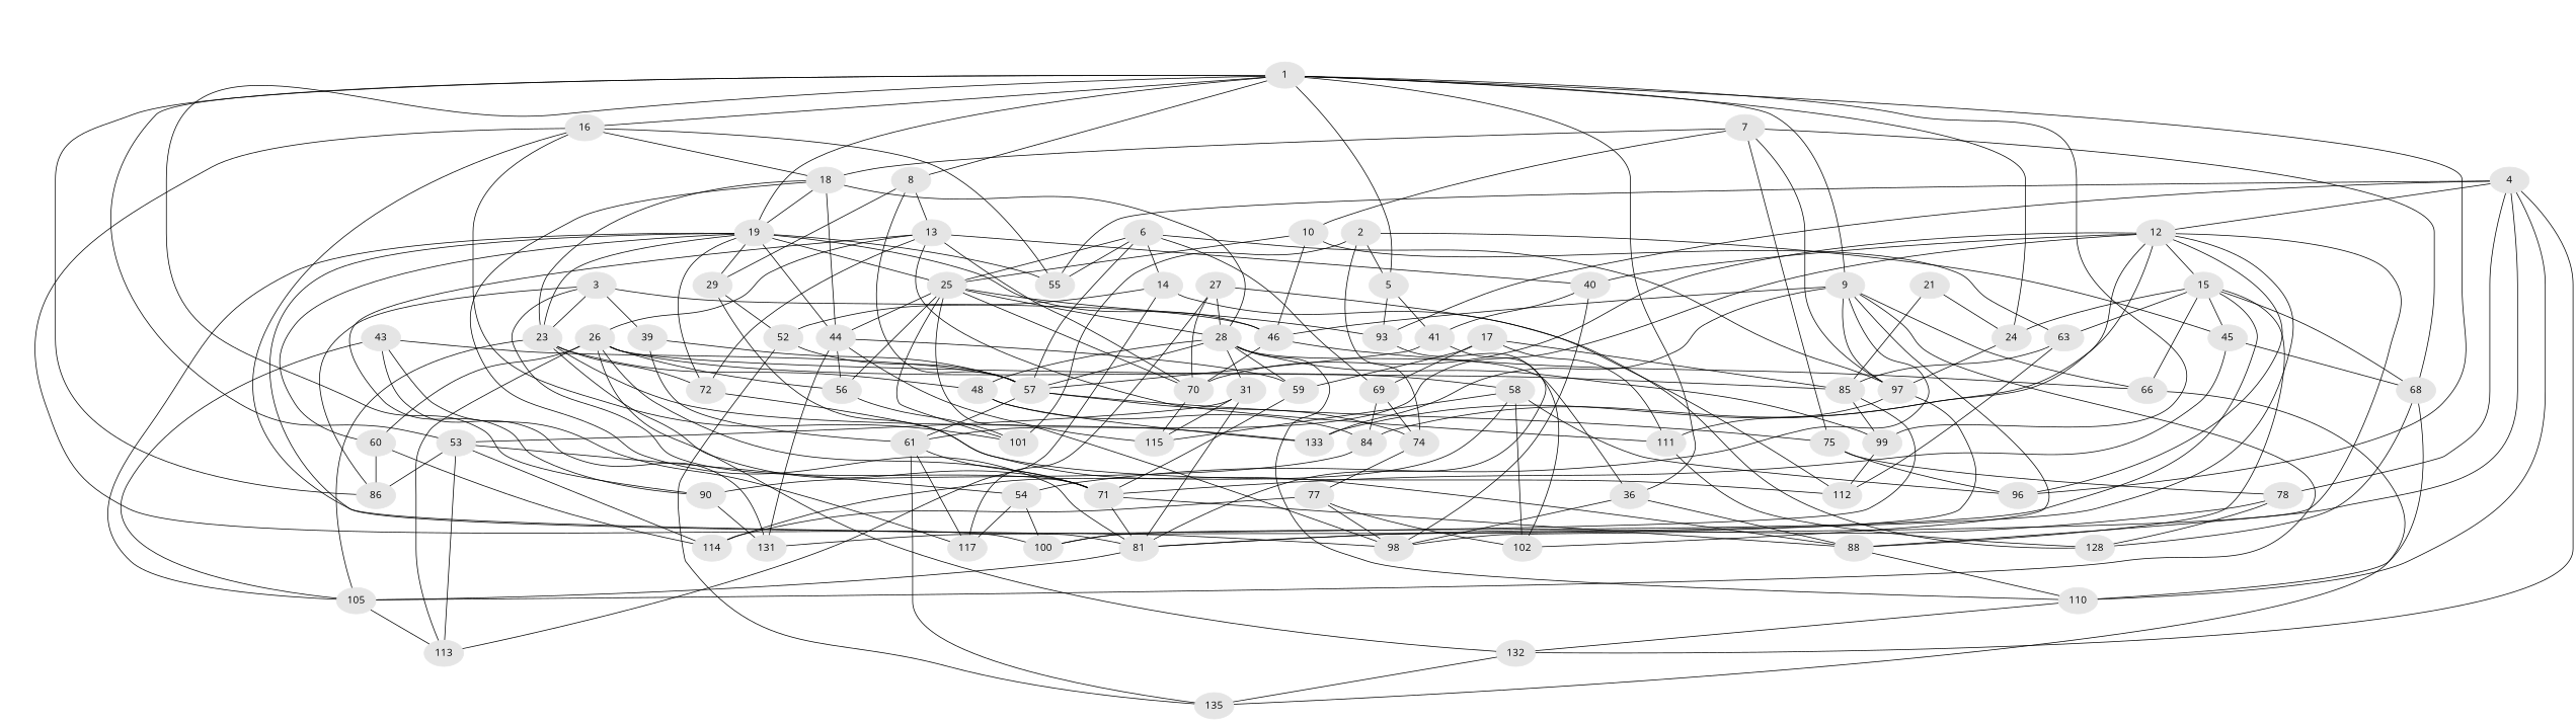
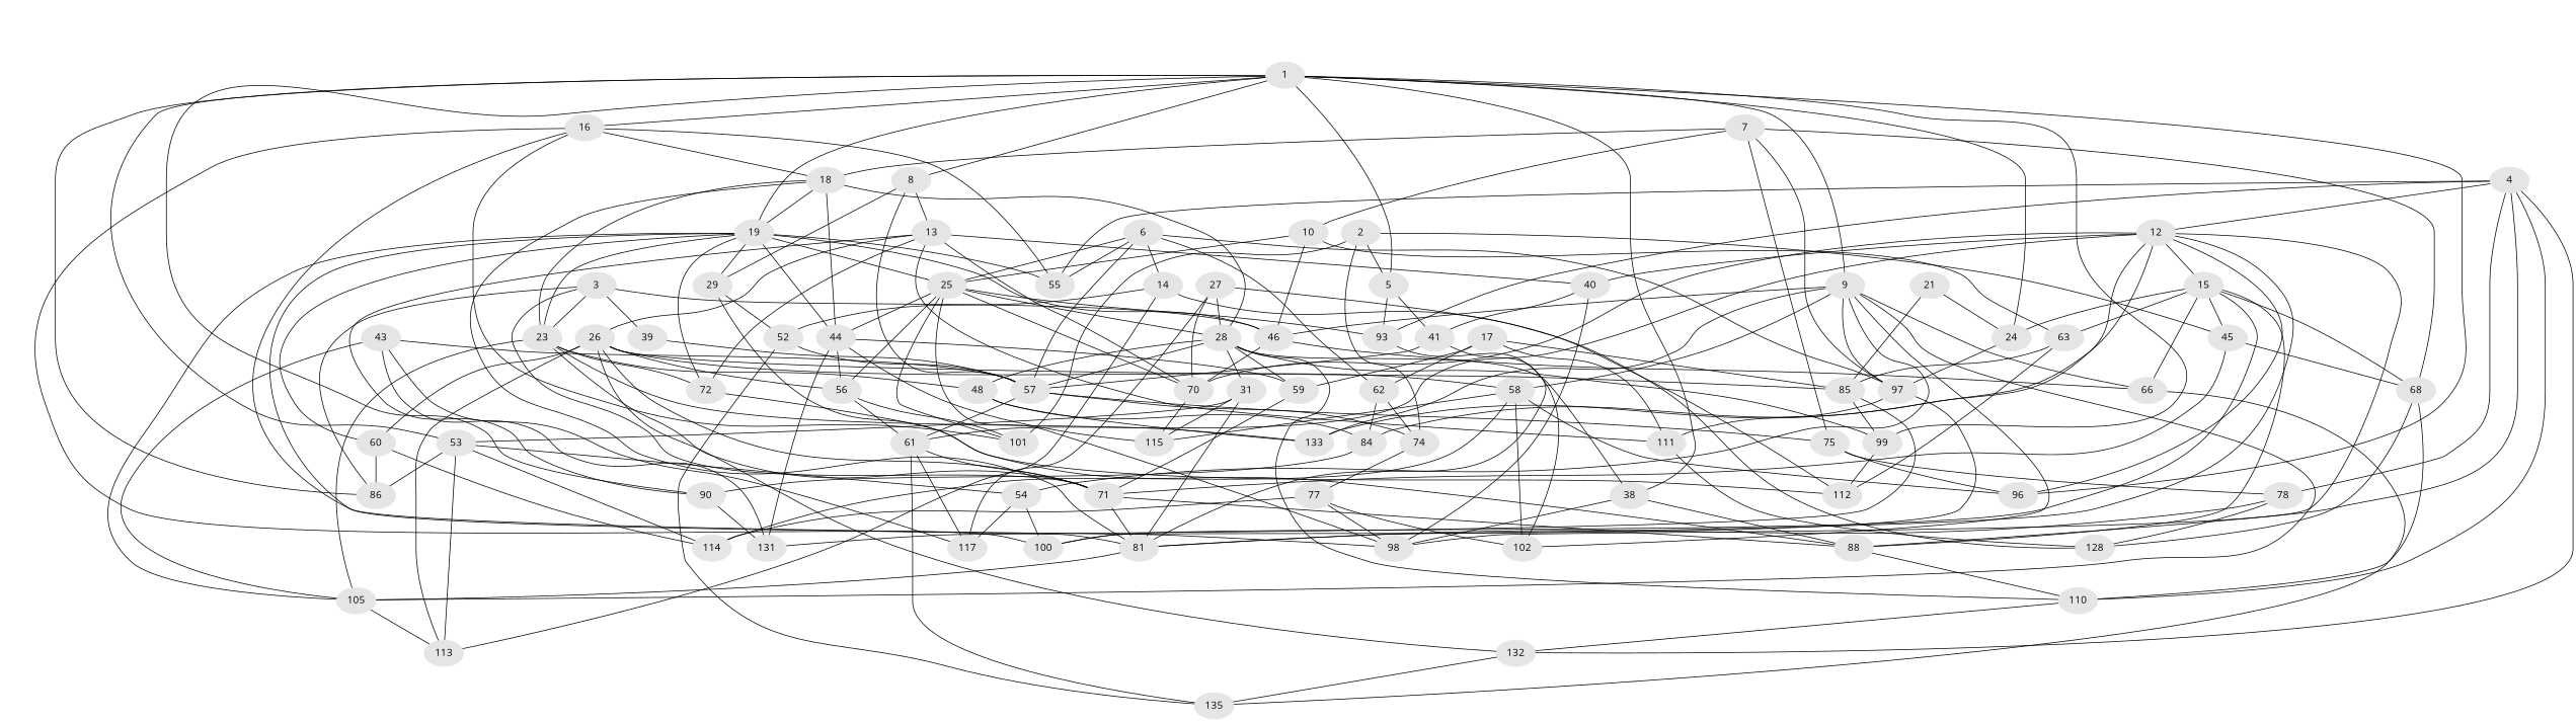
  graph {
    fontname="Open Sans"
    node [color=gray90 fontname="Open Sans" style=filled]
    edge [fontname="Open Sans"]
    1 [super="+20+62+33"]
    5
    8
    9 [super="+49+87"]
    16 [super="+51"]
    19 [super="+104+73"]
    24
-   36
+   36 [label=38]
    53 [super="+125"]
    86
    90
    96
    99
    93
    41
    57 [super="+107"]
    13 [super="+92+42"]
    29
    46 [super="+89"]
    n20 [label=97 super="+103"]
    54
    58 [super="+116"]
    66
    102
    105 [super="+124"]
    133
    101
    55
    18 [super="+95+82"]
    98 [super="+127"]
    100
    23 [super="+50"]
    25 [super="+30+64"]
    81 [super="+121+109"]
    72
    44 [super="+137+79"]
    60
    88 [super="+94"]
    113
    114
    131
    112
    2
    45
    74
    71 [super="+97+91"]
    n47 [label=68 super="+122"]
    77
    3 [super="+22"]
    39
    21
    85 [super="+118"]
    48
    61 [super="+80"]
    70 [super="+136+126"]
    4 [super="+11"]
    12 [super="+119+134+138"]
    78
    110 [super="+120"]
    132
    15 [super="+83+47"]
    40
    84
    128
    135
    6 [super="+37"]
    14
-   69
+   69 [label=62]
    52
    28 [super="+38+32"]
    56
    75
    111
    7 [super="+68"]
    10
    63
    26 [super="+76+34"]
    117
    115
    17
    59
    31
    27
    43
    1 -- 5
    1 -- 8
    1 -- 9
    1 -- 16
    1 -- 19
    1 -- 24
    1 -- 36
    1 -- 53
    1 -- 86
    1 -- 90
    1 -- 96
    1 -- 99
    5 -- 93
    5 -- 41
    8 -- 57
    8 -- 13
    8 -- 29
    9 -- 46
    9 -- n20
    9 -- 54
+   9 -- 58
    9 -- 66
    9 -- 102
    9 -- 105
    9 -- 133
    16 -- 101
    16 -- 55
    16 -- 18
    16 -- 98
    16 -- 100
    19 -- 29
    19 -- 46
    19 -- 105
    19 -- 55
    19 -- 23
    19 -- 25
    19 -- 81
    19 -- 72
    19 -- 44
    19 -- 60
    24 -- n20
    36 -- 98
    36 -- 88
    53 -- 86
    53 -- 54
    53 -- 113
    53 -- 114
    90 -- 131
    99 -- 112
    93 -- 102
    41 -- 57
    41 -- 81
    57 -- 74
    57 -- 61
    57 -- 75
    13 -- 90
    13 -- 72
    13 -- 70 [weight=2]
    13 -- 40
    13 -- 111
    13 -- 26
    29 -- 88
    29 -- 52
    46 -- 66
    46 -- 70
    n20 -- 100
    n20 -- 111
    54 -- 100
    54 -- 117
    58 -- 96
    58 -- 102
    58 -- 114
    58 -- 115
    66 -- 135
    105 -- 113
    18 -- 19
    18 -- 23
    18 -- 81
    18 -- 44 [weight=2]
    18 -- 28
    23 -- 105
    23 -- 133
    23 -- 72
    23 -- 71
    23 -- 48
    25 -- 93
    25 -- 101
    25 -- 98
    25 -- 44
    25 -- 70
    25 -- 28
    25 -- 56
    81 -- 105
    72 -- 112
    44 -- 131
    44 -- 56
    44 -- 115
    44 -- 59
    60 -- 86
    60 -- 114
    88 -- 110
    2 -- 5
    2 -- 101
    2 -- 45
    2 -- 74
    45 -- 71
    45 -- n47
    74 -- 77
    71 -- 81
    71 -- 88
    n47 -- 110
    n47 -- 128
    77 -- 102
    77 -- 98
    77 -- 114
    3 -- 86
    3 -- 46
    3 -- 23
    3 -- 71
    3 -- 39
    39 -- 57
-   39 -- 61
+   56 -- 61
    21 -- 24
    21 -- 85
    85 -- 99
    85 -- 131
    48 -- 133
    48 -- 84
    61 -- 71
    61 -- 135
    61 -- 117
    70 -- 115
    4 -- 93
    4 -- 55
    4 -- 88
    4 -- 12
    4 -- 78
    4 -- 110 [weight=2]
    4 -- 132
    12 -- 96
    12 -- 133
    12 -- 98
    12 -- 81
    12 -- 61
    12 -- 70
    12 -- 15
    12 -- 40
    12 -- 84
    78 -- 81
    78 -- 128
    110 -- 132
    132 -- 135
    15 -- 24
    15 -- 66
    15 -- 100
    15 -- 88
    15 -- 45
    15 -- n47
    15 -- 63
    40 -- 41
    40 -- 98
    84 -- 90
    6 -- 57
    6 -- n20
    6 -- 55
    6 -- 25
    6 -- 14
    6 -- 69
    14 -- 113
    14 -- 112
    14 -- 52
    69 -- 74
    69 -- 84
    52 -- 57
    52 -- 135
    28 -- 36
    28 -- 99
    28 -- 57
    28 -- 48
    28 -- 110
    28 -- 59
    28 -- 31
    56 -- 101
    75 -- 96
    75 -- 78
    111 -- 128
    7 -- n20
    7 -- 18
    7 -- n47 [weight=2]
    7 -- 75
    7 -- 10
    10 -- 46
    10 -- 25
    10 -- 63
    63 -- 112
    63 -- 85
    26 -- 58
    26 -- 60
    26 -- 113
    26 -- 71
    26 -- 85
    26 -- 132
    26 -- 56
    17 -- 85
    17 -- 69
    17 -- 111
    17 -- 59
    59 -- 71
    31 -- 53
    31 -- 81
    31 -- 115
    27 -- 70
    27 -- 128
    27 -- 28
    27 -- 117
    43 -- 57
    43 -- 105
    43 -- 131
    43 -- 117
  }
